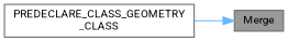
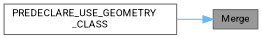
  digraph {
    rankdir=RL
    fontname=Roboto
    node [fontname=Roboto fontsize=10 shape=box style=filled]
    n1 [color=gray40 fillcolor=grey60 fontcolor=black height=0.2 label=Merge width=0.4]
-   n2 [color=grey40 fillcolor=white height=0.2 label="PREDECLARE_CLASS_GEOMETRY\l_CLASS" width=0.4]
+   n2 [color=grey40 fillcolor=white height=0.2 label="PREDECLARE_USE_GEOMETRY\l_CLASS" width=0.4]
    n1 -> n2 [color=steelblue1 dir=back fontname=Roboto fontsize=10 labelfontname=Helvetica labelfontsize=10 style=solid]
  }
